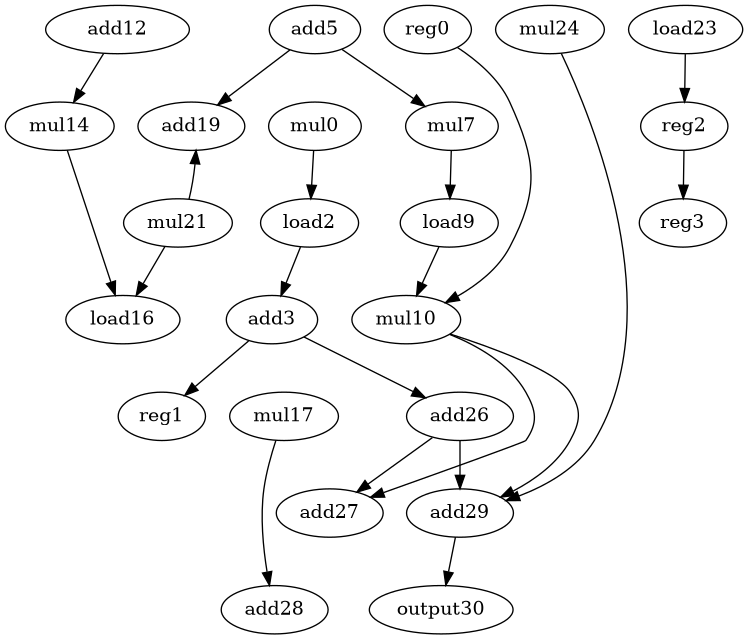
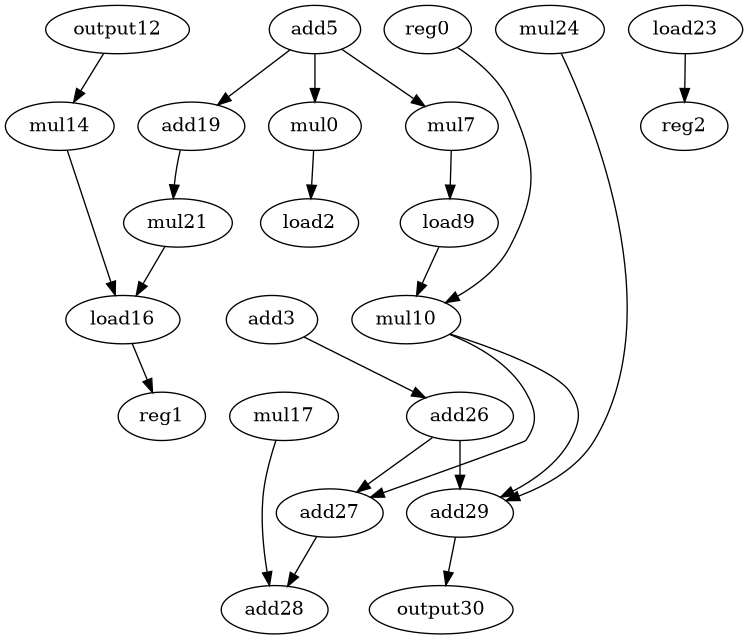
  digraph {
    edge [weight=0]
    mul0
    load2
    n3 [label=add3]
    add26
    add27
    add29
    add28
    output30
    add5
    mul7
    add19
    load9
-   add12
+   add12 [label=output12]
    mul14
    mul21
    mul10
    load16
    reg0
    reg1
    mul17
    load23
    reg2
-   reg3
    mul24
    mul0 -> load2
-   load2 -> n3
    n3 -> add26
    add26 -> add27
    add26 -> add29 [weight=1]
+   add27 -> add28
    add29 -> output30
+   add5 -> mul0 [weight=1]
    add5 -> mul7
    add5 -> add19
    mul7 -> load9
-   mul21 -> add19
+   add19 -> mul21
    load9 -> mul10
    add12 -> mul14
    mul14 -> load16
    mul21 -> load16
    mul10 -> add27
    mul10 -> add29
-   n3 -> reg1
+   load16 -> reg1
    reg0 -> mul10
    mul17 -> add28
    load23 -> reg2
-   reg2 -> reg3
    mul24 -> add29
  }
